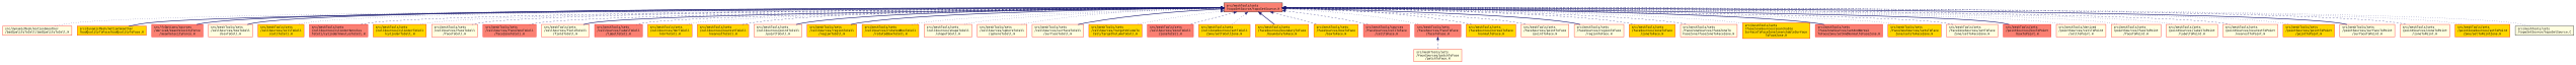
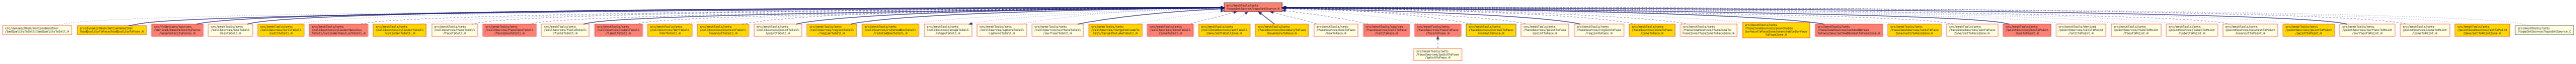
  digraph {
    fontname="JetBrains Mono"
    node [color=red fillcolor=lightyellow fontname="JetBrains Mono" fontsize=10 shape=record style=filled]
    edge [color=midnightblue dir=back fontname="JetBrains Mono" fontsize=10 labelfontname=Helvetica labelfontsize=10 style=dotted]
    n1 [color=black fillcolor=salmon fontcolor=black height=0.2 label="src/meshTools/sets\l/topoSetSource/topoSetSource.H" width=0.4]
    n2 [height=0.2 label="src/dynamicMesh/motionSmoother\l/badQualityToCell/badQualityToCell.H" width=0.4]
    n3 [fillcolor=gold height=0.2 label="src/dynamicMesh/motionSmoother\l/badQualityToFace/badQualityToFace.H" width=0.4]
    n4 [fillcolor=salmon height=0.2 label="src/fvOptions/sources\l/derived/meanVelocityForce\l/meanVelocityForce.H" width=0.4]
    n5 [height=0.2 label="src/meshTools/sets\l/cellSources/boxToCell\l/boxToCell.H" width=0.4]
    n6 [fillcolor=gold height=0.2 label="src/meshTools/sets\l/cellSources/cellToCell\l/cellToCell.H" width=0.4]
    n7 [fillcolor=salmon height=0.2 label="src/meshTools/sets\l/cellSources/cylinderAnnulus\lToCell/cylinderAnnulusToCell.H" width=0.4]
    n8 [fillcolor=gold height=0.2 label="src/meshTools/sets\l/cellSources/cylinderToCell\l/cylinderToCell.H" width=0.4]
    n9 [height=0.2 label="src/meshTools/sets\l/cellSources/faceToCell\l/faceToCell.H" width=0.4]
    n10 [fillcolor=salmon height=0.2 label="src/meshTools/sets\l/cellSources/faceZoneToCell\l/faceZoneToCell.H" width=0.4]
    n11 [height=0.2 label="src/meshTools/sets\l/cellSources/fieldToCell\l/fieldToCell.H" width=0.4]
    n12 [fillcolor=salmon height=0.2 label="src/meshTools/sets\l/cellSources/labelToCell\l/labelToCell.H" width=0.4]
    n13 [fillcolor=gold height=0.2 label="src/meshTools/sets\l/cellSources/nbrToCell\l/nbrToCell.H" width=0.4]
    n14 [fillcolor=gold height=0.2 label="src/meshTools/sets\l/cellSources/nearestToCell\l/nearestToCell.H" width=0.4]
    n15 [height=0.2 label="src/meshTools/sets\l/cellSources/pointToCell\l/pointToCell.H" width=0.4]
    n16 [fillcolor=gold height=0.2 label="src/meshTools/sets\l/cellSources/regionToCell\l/regionToCell.H" width=0.4]
    n17 [fillcolor=gold height=0.2 label="src/meshTools/sets\l/cellSources/rotatedBoxToCell\l/rotatedBoxToCell.H" width=0.4]
    n18 [height=0.2 label="src/meshTools/sets\l/cellSources/shapeToCell\l/shapeToCell.H" width=0.4]
    n19 [height=0.2 label="src/meshTools/sets\l/cellSources/sphereToCell\l/sphereToCell.H" width=0.4]
    n20 [height=0.2 label="src/meshTools/sets\l/cellSources/surfaceToCell\l/surfaceToCell.H" width=0.4]
    n21 [fillcolor=gold height=0.2 label="src/meshTools/sets\l/cellSources/targetVolumeTo\lCell/targetVolumeToCell.H" width=0.4]
    n22 [fillcolor=salmon height=0.2 label="src/meshTools/sets\l/cellSources/zoneToCell\l/zoneToCell.H" width=0.4]
    n23 [fillcolor=gold height=0.2 label="src/meshTools/sets\l/cellZoneSources/setToCell\lZone/setToCellZone.H" width=0.4]
    n24 [fillcolor=gold height=0.2 label="src/meshTools/sets\l/faceSources/boundaryToFace\l/boundaryToFace.H" width=0.4]
-   n25 [fillcolor=gold height=0.2 label="src/meshTools/sets\l/faceSources/boxToFace\l/boxToFace.H" width=0.4]
+   n25 [height=0.2 label="src/meshTools/sets\l/faceSources/boxToFace\l/boxToFace.H" width=0.4]
    n26 [fillcolor=salmon height=0.2 label="src/meshTools/sources\l/faceSources/cellToFace\l/cellToFace.H" width=0.4]
    n27 [fillcolor=salmon height=0.2 label="src/meshTools/sets\l/faceSources/faceToFace\l/faceToFace.H" width=0.4]
-   n28 [fillcolor=gold height=0.2 label="src/meshTools/sets\l/faceSources/normalToFace\l/normalToFace.H" width=0.4]
+   n28 [color=black fillcolor=gold height=0.2 label="src/meshTools/sets\l/faceSources/normalToFace\l/normalToFace.H" width=0.4]
    n29 [height=0.2 label="src/meshTools/sets\l/faceSources/pointToFace\l/pointToFace.H" width=0.4]
    n30 [height=0.2 label="src/meshTools/sets\l/faceSources/regionToFace\l/regionToFace.H" width=0.4]
    n31 [fillcolor=gold height=0.2 label="src/meshTools/sets\l/faceSources/zoneToFace\l/zoneToFace.H" width=0.4]
    n32 [height=0.2 label="src/meshTools/sets\l/faceZoneSources/faceZoneTo\lFaceZone/faceZoneToFaceZone.H" width=0.4]
    n33 [fillcolor=gold height=0.2 label="src/meshTools/sets\l/faceZoneSources/searchable\lSurfaceToFaceZone/searchableSurface\lToFaceZone.H" width=0.4]
    n34 [fillcolor=salmon height=0.2 label="src/meshTools/sets\l/faceZoneSources/setAndNormal\lToFaceZone/setAndNormalToFaceZone.H" width=0.4]
    n35 [fillcolor=gold height=0.2 label="src/meshTools/sets\l/faceZoneSources/setsToFace\lZone/setsToFaceZone.H" width=0.4]
    n36 [height=0.2 label="src/meshTools/sets\l/faceZoneSources/setToFace\lZone/setToFaceZone.H" width=0.4]
    n37 [fillcolor=salmon height=0.2 label="src/meshTools/sets\l/pointSources/boxToPoint\l/boxToPoint.H" width=0.4]
    n38 [height=0.2 label="src/meshTools/derived\l/pointSources/cellToPoint\l/cellToPoint.H" width=0.4]
    n39 [height=0.2 label="src/meshTools/sets\l/pointSources/faceToPoint\l/faceToPoint.H" width=0.4]
    n40 [height=0.2 label="src/meshTools/sets\l/pointSources/labelToPoint\l/labelToPoint.H" width=0.4]
    n41 [height=0.2 label="src/meshTools/sets\l/pointSources/nearestToPoint\l/nearestToPoint.H" width=0.4]
    n42 [fillcolor=gold height=0.2 label="src/meshTools/sets\l/pointSources/pointToPoint\l/pointToPoint.H" width=0.4]
    n43 [height=0.2 label="src/meshTools/sets\l/pointSources/surfaceToPoint\l/surfaceToPoint.H" width=0.4]
    n44 [height=0.2 label="src/meshTools/sets\l/pointSources/zoneToPoint\l/zoneToPoint.H" width=0.4]
    n45 [fillcolor=gold height=0.2 label="src/meshTools/sets\l/pointZoneSources/setToPoint\lZone/setToPointZone.H" width=0.4]
    n46 [color=black height=0.2 label="src/meshTools/sets\l/topoSetSource/topoSetSource.C" width=0.4]
    n47 [height=0.2 label="src/meshTools/sets\l/faceSources/patchToFace\l/patchToFace.H" width=0.4]
    n1 -> n2
    n1 -> n3 [style=bold]
    n1 -> n4 [style=bold]
    n1 -> n5 [style=bold]
    n1 -> n6
    n1 -> n7 [style=dashed]
    n1 -> n8
    n1 -> n9 [style=dashed]
    n1 -> n10 [style=dashed]
    n1 -> n11 [style=bold]
    n1 -> n12 [style=dashed]
    n1 -> n13
    n1 -> n14 [style=dashed]
    n1 -> n15 [style=bold]
    n1 -> n16 [style=bold]
    n1 -> n17
-   n1 -> n18
+   n18 -> n1
    n1 -> n19
    n1 -> n20 [style=bold]
    n1 -> n21
    n1 -> n22 [style=dashed]
    n1 -> n23
    n1 -> n24 [style=bold]
    n1 -> n25 [style=dashed]
    n1 -> n26 [style=dashed]
    n1 -> n27
    n1 -> n28 [style=dashed]
    n1 -> n29 [style=dashed]
    n1 -> n30 [style=bold]
    n1 -> n31 [style=dashed]
    n1 -> n32 [style=dashed]
    n1 -> n33
    n1 -> n34 [style=bold]
    n1 -> n35
    n1 -> n36 [style=dashed]
    n1 -> n37 [style=bold]
    n1 -> n38
    n1 -> n39
    n1 -> n40
    n1 -> n41 [style=dashed]
    n1 -> n42
    n1 -> n43 [style=bold]
    n1 -> n44 [style=dashed]
    n1 -> n45
    n1 -> n46
    n27 -> n47 [style=dashed]
  }
